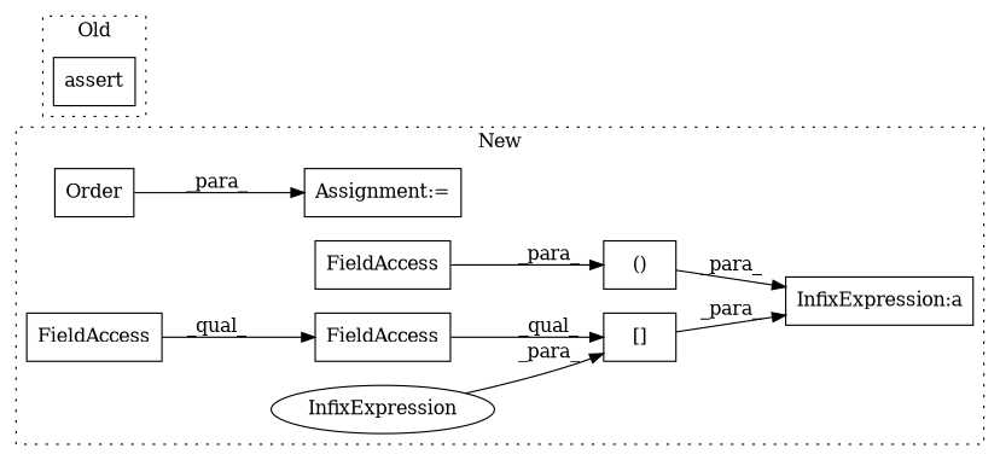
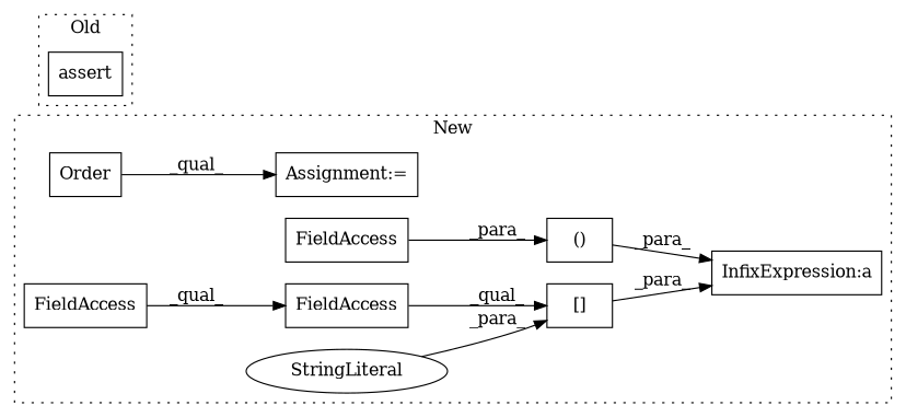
  digraph {
    rankdir=LR
    node [a=22 s=1923 shape=box]
    n1 [a=32 l="6,2" label=Order s="1917,1995"]
    n2 [a=106 l=30 label="()" s=1965]
    n3 [a=27 l=8 label="InfixExpression:a" s=1957]
    n4 [a=2 l="15,1" label="[]" s="1923,1956"]
    n5 [l=6 label=FieldAccess s=1989]
    n6 [l=14 label=FieldAccess]
    n7 [l=9 label=FieldAccess]
-   n8 [a=45 l=18 label=InfixExpression s=1938 shape=ellipse]
+   n8 [a=45 l=18 label=StringLiteral s=1938 shape=ellipse]
    n9 [a=7 l=1 label="Assignment:=" s=1916]
    n10 [a=6 l=7 label=assert s=1049]
    subgraph cluster_1 {
      label=New
      style=dotted
      n1
      n2
      n3
      n4
      n5
      n6
      n7
      n8
      n9
    }
    subgraph cluster_2 {
      label=Old
      style=dotted
      n10
    }
-   n1 -> n9 [label=_para_]
+   n1 -> n9 [label=_qual_]
    n2 -> n3 [label=_para_]
    n4 -> n3 [label=_para_]
    n5 -> n2 [label=_para_]
    n6 -> n4 [label=_qual_]
    n7 -> n6 [label=_qual_]
    n8 -> n4 [label=_para_]
  }
